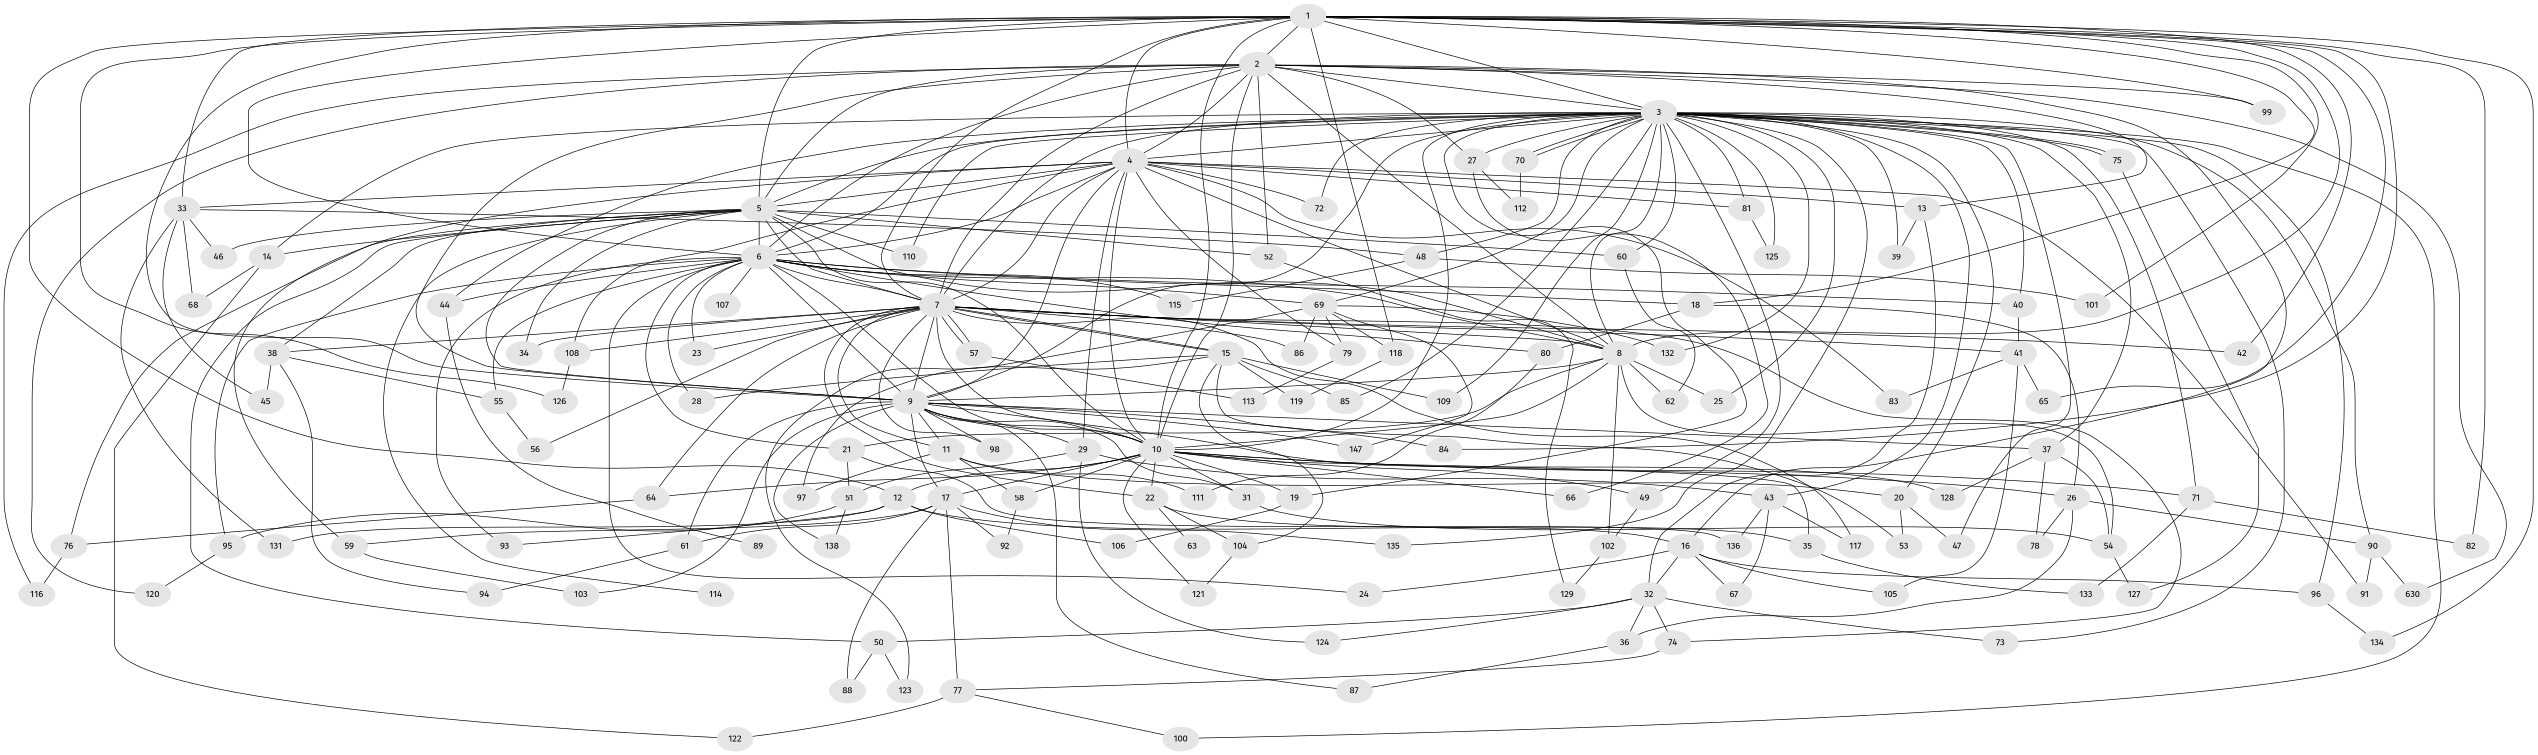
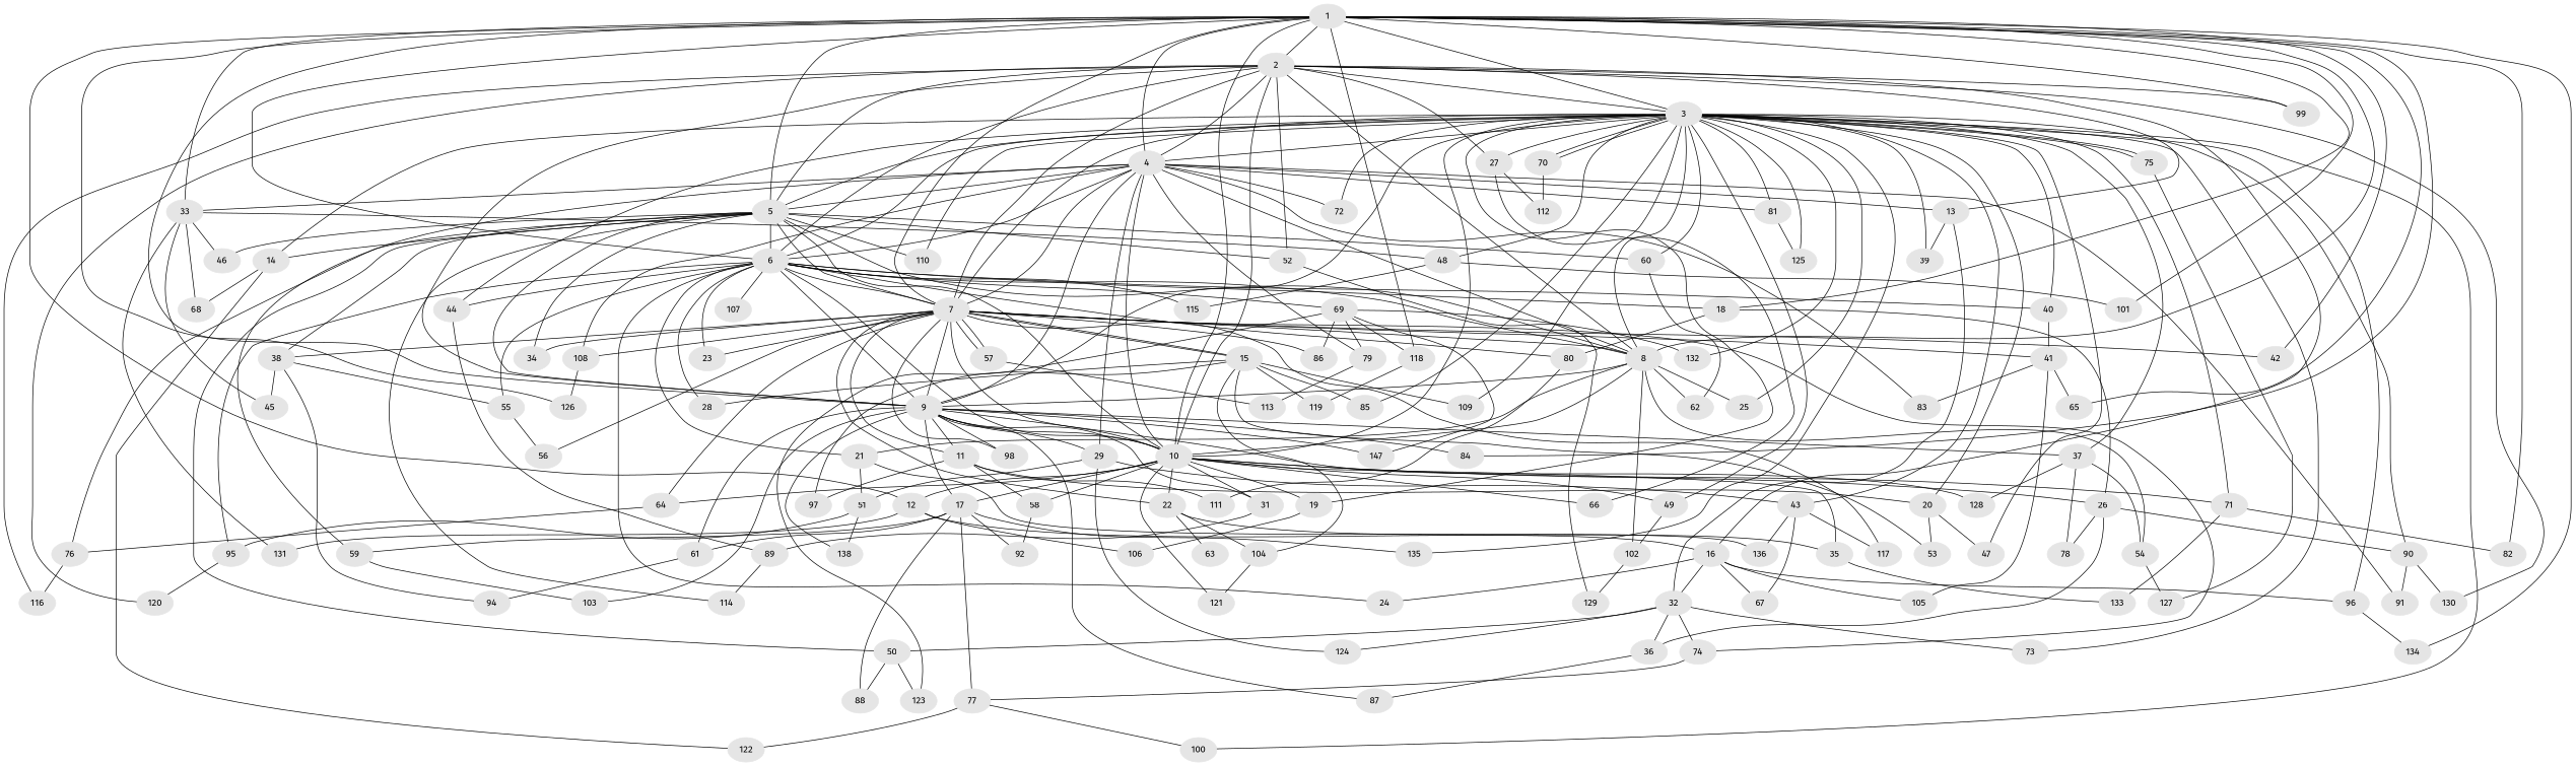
  graph {
    fontname="Fira Sans"
    node [color=gray90 fontname="Fira Sans" style=filled]
    edge [fontname="Fira Sans"]
    1
    2
    3
    4
    5
    6
    7
    8
    9
    10
    12
    18
    33
    42
    65
    82
    84
    99
    101
    118
    126
    134
    13
    16
    27
    52
    116
    120
-   130 [label=630]
+   130
    14
    19
    20
    25
    37
    39
    40
    43
    44
    47
    48
    49
    60
    69
    70
    71
    72
    73
    75
    81
    85
    90
    96
    100
    109
    110
    125
    132
    135
    29
    59
    79
    83
    91
    108
    34
    38
    46
    50
    76
    114
    21
    23
    24
    28
    55
    80
-   93
    95
    107
    115
    11
    15
    22
    41
    56
    57
    64
    74
    86
    98
    117
    54
    62
    102
    17
    31
    61
    87
    103
    128
    n101 [label=147]
    138
    26
    35
    58
    66
    121
    106
    131
    68
    45
    119
    32
    67
    105
    112
    129
    122
    53
    78
    136
    89
    123
    133
    127
    51
    124
    113
    94
    88
    111
    97
    104
    63
    77
    92
    36
    1 -- 2
    1 -- 3
    1 -- 4
    1 -- 5
    1 -- 6
    1 -- 7
    1 -- 8
    1 -- 9
    1 -- 10
    1 -- 12
    1 -- 18
    1 -- 33
    1 -- 42
    1 -- 65
    1 -- 82
    1 -- 84
    1 -- 99
    1 -- 101
    1 -- 118
    1 -- 126
    1 -- 134
    2 -- 3
    2 -- 4
    2 -- 5
    2 -- 6
    2 -- 7
    2 -- 8
    2 -- 9
    2 -- 10
    2 -- 99
    2 -- 13
    2 -- 16
    2 -- 27
    2 -- 52
    2 -- 116
    2 -- 120
    2 -- 130
    3 -- 4
    3 -- 5
    3 -- 6
    3 -- 7
    3 -- 8
    3 -- 9
    3 -- 10
    3 -- 27
    3 -- 14
    3 -- 19
    3 -- 20
    3 -- 25
    3 -- 37
    3 -- 39
    3 -- 40
    3 -- 43
    3 -- 44
    3 -- 47
    3 -- 48
    3 -- 49
    3 -- 60
-   3 -- 69
    3 -- 70
    3 -- 70
    3 -- 71
    3 -- 72
    3 -- 73
    3 -- 75
    3 -- 75
    3 -- 81
    3 -- 85
    3 -- 90
    3 -- 96
    3 -- 100
    3 -- 109
    3 -- 110
    3 -- 125
    3 -- 132
    3 -- 135
    4 -- 5
    4 -- 6
    4 -- 7
    4 -- 8
    4 -- 9
    4 -- 10
    4 -- 33
    4 -- 13
    4 -- 72
    4 -- 81
    4 -- 29
    4 -- 59
    4 -- 79
    4 -- 83
    4 -- 91
    4 -- 108
    5 -- 6
    5 -- 7
    5 -- 8
    5 -- 9
    5 -- 10
    5 -- 52
    5 -- 14
    5 -- 60
    5 -- 110
    5 -- 34
    5 -- 38
    5 -- 46
    5 -- 50
    5 -- 76
    5 -- 114
    6 -- 7
    6 -- 8
    6 -- 9
    6 -- 10
    6 -- 18
    6 -- 40
    6 -- 44
    6 -- 69
    6 -- 21
    6 -- 23
    6 -- 24
    6 -- 28
    6 -- 55
    6 -- 80
-   6 -- 93
    6 -- 95
    6 -- 107
    6 -- 115
    7 -- 8
    7 -- 9
    7 -- 10
    7 -- 42
    7 -- 108
    7 -- 34
    7 -- 38
    7 -- 23
    7 -- 11
    7 -- 15
    7 -- 15
    7 -- 22
    7 -- 41
    7 -- 56
    7 -- 57
    7 -- 57
    7 -- 64
    7 -- 74
    7 -- 86
    7 -- 98
    7 -- 117
    8 -- 9
    8 -- 10
    8 -- 25
    8 -- 21
    8 -- 54
    8 -- 62
    8 -- 102
    9 -- 10
    9 -- 84
    9 -- 37
    9 -- 29
    9 -- 11
    9 -- 98
    9 -- 17
    9 -- 31
    9 -- 61
    9 -- 87
    9 -- 103
    9 -- 128
    9 -- n101
    9 -- 138
    10 -- 12
    10 -- 19
    10 -- 49
    10 -- 71
    10 -- 22
    10 -- 64
    10 -- 17
    10 -- 31
    10 -- 26
    10 -- 35
    10 -- 58
    10 -- 66
    10 -- 121
    12 -- 16
-   12 -- 93
    12 -- 106
    12 -- 131
    18 -- 80
    18 -- 26
    33 -- 48
    33 -- 46
    33 -- 131
    33 -- 68
    33 -- 45
    118 -- 119
    13 -- 39
    13 -- 32
    16 -- 96
    16 -- 24
    16 -- 32
    16 -- 67
    16 -- 105
    27 -- 66
    27 -- 112
    52 -- 129
    14 -- 68
    14 -- 122
    19 -- 106
    20 -- 47
    20 -- 53
    37 -- 54
    37 -- 128
    37 -- 78
    40 -- 41
    43 -- 117
    43 -- 67
    43 -- 136
    44 -- 89
    48 -- 101
    48 -- 115
    49 -- 102
    60 -- 62
    69 -- 118
    69 -- 132
    69 -- 79
    69 -- 86
    69 -- n101
    69 -- 123
    70 -- 112
    71 -- 82
    71 -- 133
    75 -- 127
    81 -- 125
    90 -- 130
    90 -- 91
    96 -- 134
    29 -- 43
    29 -- 51
    29 -- 124
    59 -- 103
    79 -- 113
    108 -- 126
    38 -- 55
    38 -- 45
    38 -- 94
    50 -- 123
    50 -- 88
    76 -- 116
    21 -- 136
    21 -- 51
    55 -- 56
    80 -- 111
    95 -- 120
    11 -- 20
    11 -- 58
    11 -- 111
    11 -- 97
    15 -- 85
    15 -- 109
    15 -- 28
    15 -- 119
    15 -- 53
    15 -- 97
    15 -- 104
    22 -- 35
    22 -- 104
    22 -- 63
    41 -- 65
    41 -- 83
    41 -- 105
    57 -- 113
    64 -- 76
    74 -- 77
    54 -- 127
    102 -- 129
    17 -- 135
    17 -- 59
    17 -- 61
    17 -- 88
    17 -- 77
    17 -- 92
-   31 -- 54
+   31 -- 89
    61 -- 94
    26 -- 90
    26 -- 78
    26 -- 36
    35 -- 133
    58 -- 92
    32 -- 73
    32 -- 50
    32 -- 74
    32 -- 124
    32 -- 36
+   89 -- 114
    51 -- 95
    51 -- 138
    104 -- 121
    77 -- 100
    77 -- 122
    36 -- 87
  }
